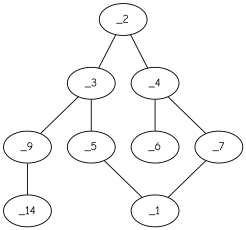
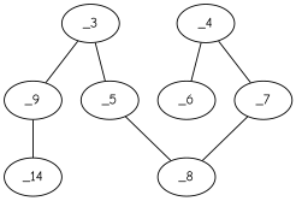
  graph {
    fontname="Comic Neue"
    node [charge=0 chem=1 fontname="Comic Neue" symbol="C  " x=2.866 y=0.5]
    edge [fontname="Comic Neue" valence=1]
-   _2
    _3 [chem=4 symbol="N  " x=3.7321 y=1]
    _4 [y=-0.5]
    _5 [x=4.5981]
    _9 [chem=4 symbol="N  " x=5.5491 y=0.809]
    _6 [chem=4 symbol="N  " x=2 y=-1]
    _7 [chem=4 symbol="N  " x=3.7321 y=-1]
-   _8 [x=4.5981 y=-0.5 label=_1]
+   _8 [x=4.5981 y=-0.5]
    n9 [chem=5 label=_14 symbol="S  " x=6.1369 y=0]
-   _2 -- _3
-   _2 -- _4
    _3 -- _5 [valence=2]
    _3 -- _9
    _4 -- _6 [valence=2]
    _4 -- _7
    _5 -- _8
    _9 -- n9
    _7 -- _8 [valence=2]
  }
